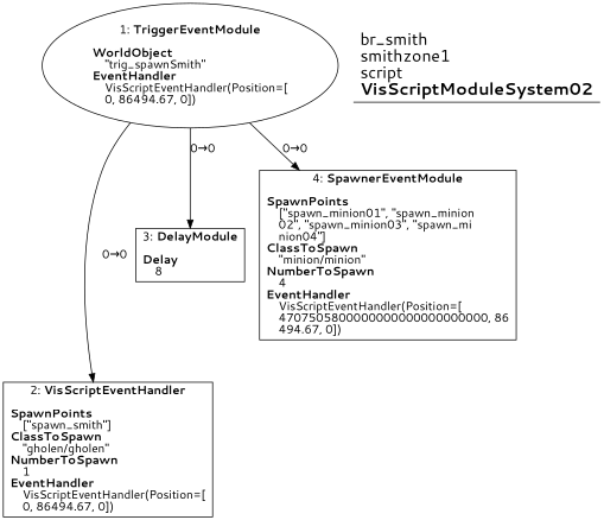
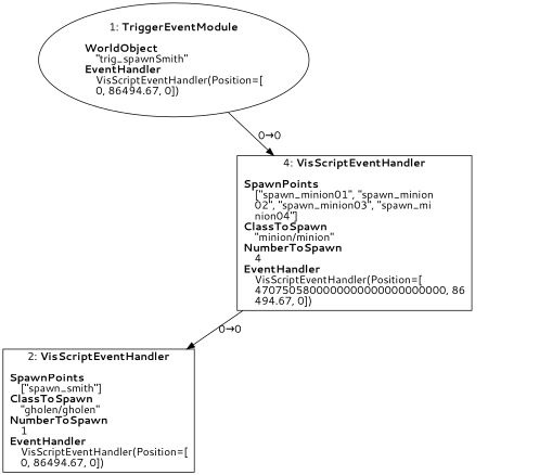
  digraph {
    fontname="Segoe UI"
    splines=spline
    node [fontname="Segoe UI" shape=box]
    edge [fontname="Segoe UI"]
    n1 [label=<1: <b>TriggerEventModule</b><br/><br/><b>WorldObject</b><br align="left"/>    &quot;trig_spawnSmith&quot;<br align="left"/><b>EventHandler</b><br align="left"/>    VisScriptEventHandler(Position=[<br align="left"/>    0, 86494.67, 0])<br align="left"/>> shape=oval]
    n2 [label=<2: <b>VisScriptEventHandler</b><br/><br/><b>SpawnPoints</b><br align="left"/>    [&quot;spawn_smith&quot;]<br align="left"/><b>ClassToSpawn</b><br align="left"/>    &quot;gholen/gholen&quot;<br align="left"/><b>NumberToSpawn</b><br align="left"/>    1<br align="left"/><b>EventHandler</b><br align="left"/>    VisScriptEventHandler(Position=[<br align="left"/>    0, 86494.67, 0])<br align="left"/>>]
-   n3 [label=<3: <b>DelayModule</b><br/><br/><b>Delay</b><br align="left"/>    8<br align="left"/>>]
-   n4 [label=<4: <b>SpawnerEventModule</b><br/><br/><b>SpawnPoints</b><br align="left"/>    [&quot;spawn_minion01&quot;, &quot;spawn_minion<br align="left"/>    02&quot;, &quot;spawn_minion03&quot;, &quot;spawn_mi<br align="left"/>    nion04&quot;]<br align="left"/><b>ClassToSpawn</b><br align="left"/>    &quot;minion/minion&quot;<br align="left"/><b>NumberToSpawn</b><br align="left"/>    4<br align="left"/><b>EventHandler</b><br align="left"/>    VisScriptEventHandler(Position=[<br align="left"/>    4707505800000000000000000000, 86<br align="left"/>    494.67, 0])<br align="left"/>>]
-   n5 [label=<<font point-size="20">br_smith<br align="left"/>smithzone1<br align="left"/>script<br align="left"/><b>VisScriptModuleSystem02</b><br align="left"/></font>> shape=underline]
-   n1 -> n2 [label="0→0"]
-   n1 -> n3 [label="0→0"]
+   n4 [label=<4: <b>VisScriptEventHandler</b><br/><br/><b>SpawnPoints</b><br align="left"/>    [&quot;spawn_minion01&quot;, &quot;spawn_minion<br align="left"/>    02&quot;, &quot;spawn_minion03&quot;, &quot;spawn_mi<br align="left"/>    nion04&quot;]<br align="left"/><b>ClassToSpawn</b><br align="left"/>    &quot;minion/minion&quot;<br align="left"/><b>NumberToSpawn</b><br align="left"/>    4<br align="left"/><b>EventHandler</b><br align="left"/>    VisScriptEventHandler(Position=[<br align="left"/>    4707505800000000000000000000, 86<br align="left"/>    494.67, 0])<br align="left"/>>]
+   n4 -> n2 [label="0→0"]
    n1 -> n4 [label="0→0"]
  }
